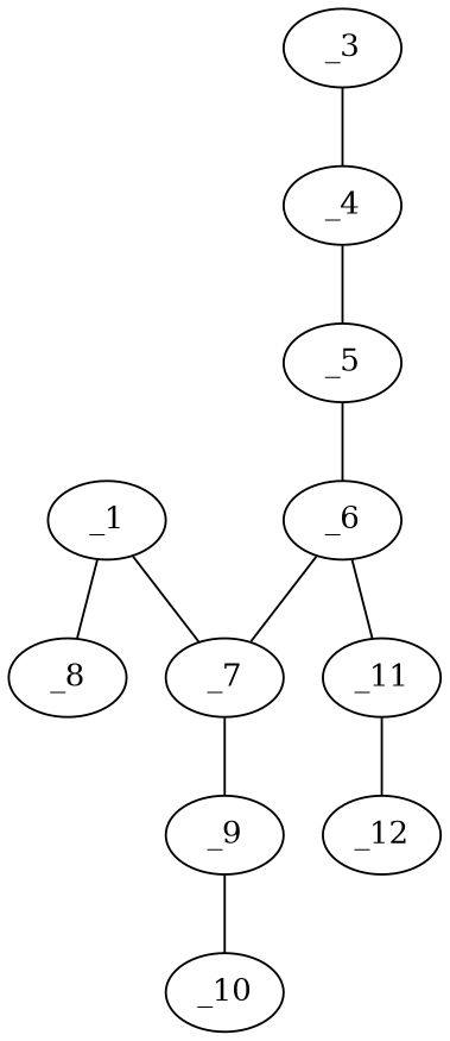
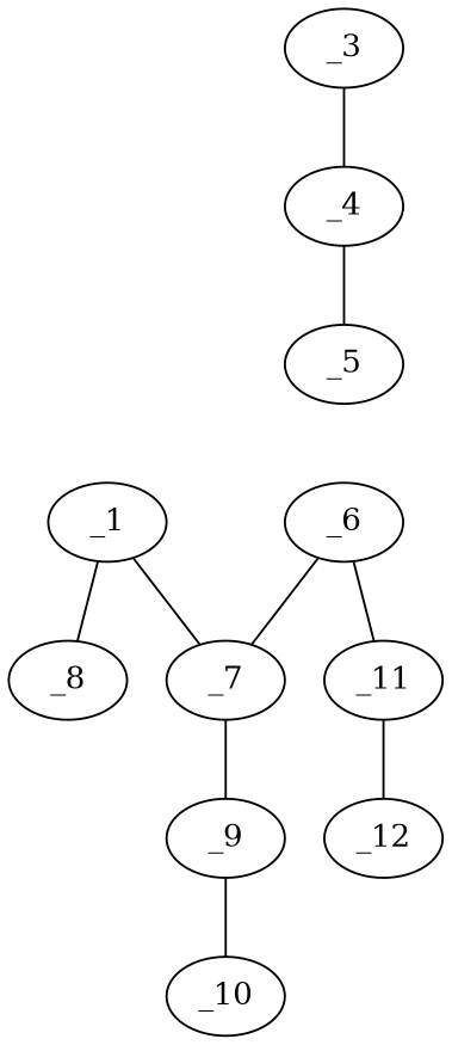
  graph {
    node [charge=0 chem=1 symbol="C  " x=3.7568 y=-0.0246]
    edge [valence=1]
    _1 [y=-0.9256]
    _7 [x=4.1906]
    _8 [chem=5 symbol="S  " x=4.3803 y=-1.7074]
    _9 [x=5.1906]
    _3 [x=2 y=-0.5246]
    _4 [x=2 y=0.4754]
    _10 [x=5.6906 y=0.8414]
    _5 [x=2.7818 y=1.0989]
    _6 [y=0.8763]
    _11 [x=6.6906 y=0.8414]
    _12 [x=7.1906 y=1.7074]
    _1 -- _7
    _1 -- _8 [valence=2]
    _7 -- _9
    _9 -- _10
    _3 -- _4
    _4 -- _5
-   _5 -- _6
    _6 -- _7
    _6 -- _11
    _11 -- _12 [valence=2]
  }
